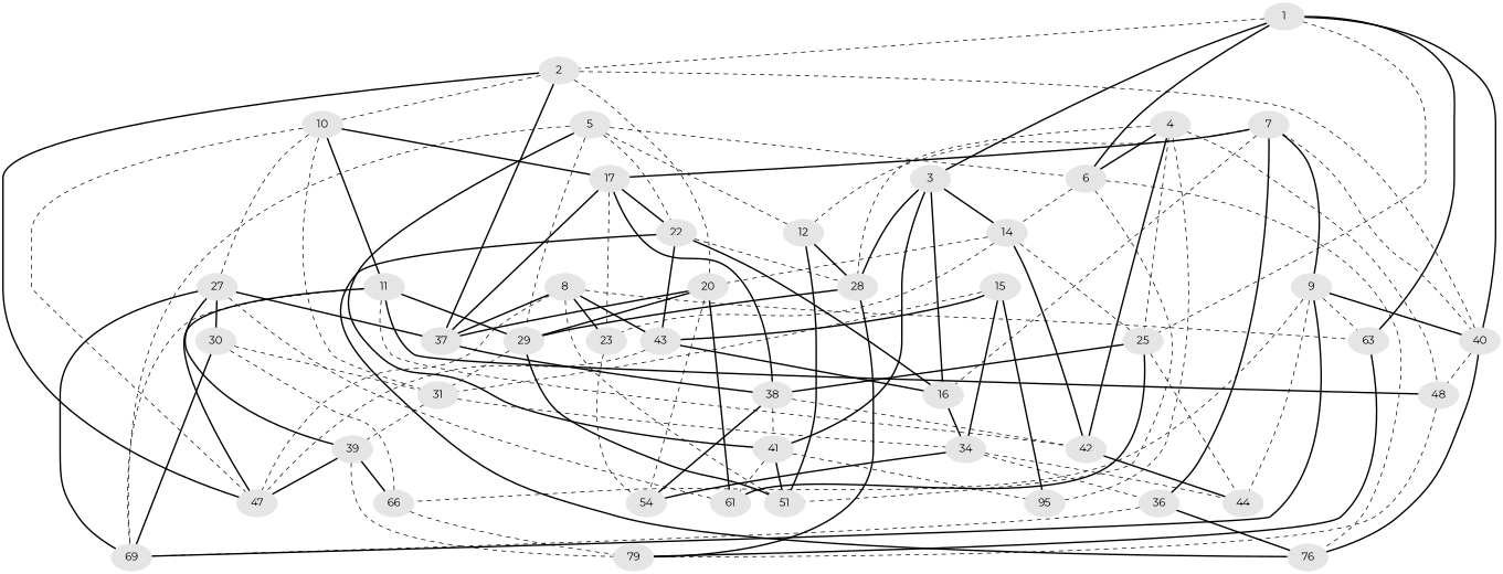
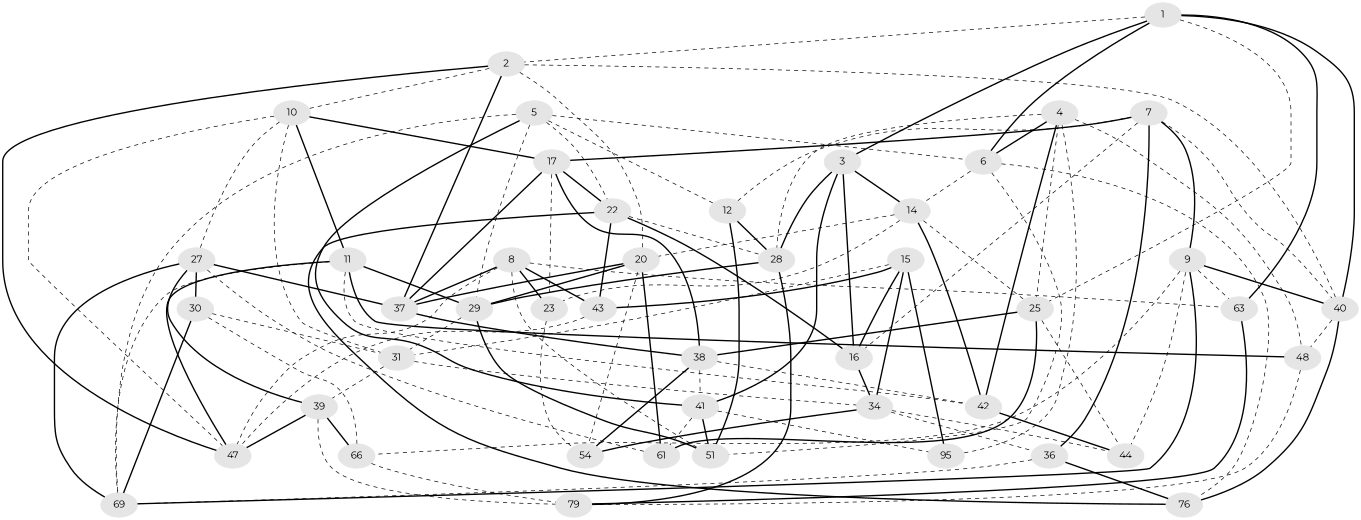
  graph {
    fontname=Montserrat
    node [color=gray90 fontname=Montserrat style=filled]
    edge [fontname=Montserrat style=bold]
    1 [super="+18"]
    2 [super="+32"]
    3 [super="+35"]
    6 [super="+49"]
    25 [super="+52"]
    40 [super="+56"]
    63
    10 [super="+33"]
    20 [super="+21"]
    37 [super="+60"]
    47 [super="+77"]
    14 [super="+68"]
    16 [super="+73"]
    28 [super="+53"]
    41 [super="+64"]
    51 [super="+65"]
    76
    44
    38 [super="+59"]
    61
    48
    79 [super="+80"]
    17 [super="+81"]
    11 [super="+13"]
    27 [super="+55"]
    31 [super="+46"]
    29 [super="+50"]
    54
    42 [super="+62"]
    23 [super="+74"]
    22 [super="+67"]
    34 [super="+72"]
    n33 [label=95]
    4 [super="+75"]
    5 [super="+71"]
    12
    69 [super="+70"]
    43
    7 [super="+26"]
    9 [super="+19"]
    36
    66
    8 [super="+24"]
    30
    39 [super="+78"]
    15 [super="+58"]
    1 -- 2 [style=dashed]
    1 -- 3
    1 -- 6
    1 -- 25 [style=dashed]
    1 -- 40
    1 -- 63
    2 -- 40 [style=dashed]
    2 -- 10 [style=dashed]
    2 -- 20 [style=dashed]
    2 -- 37
    2 -- 47
    3 -- 14
    3 -- 16 [weight=2]
    3 -- 28
    3 -- 41
    6 -- 14 [style=dashed]
    6 -- 51 [style=dashed]
    6 -- 76 [style=dashed]
    25 -- 44 [style=dashed]
    25 -- 38
    25 -- 61
    40 -- 76
    40 -- 48 [style=dashed]
    63 -- 79
    10 -- 47 [style=dashed]
    10 -- 17
    10 -- 11
    10 -- 27 [style=dashed]
    10 -- 31 [style=dashed]
    20 -- 37
    20 -- 61
    20 -- 29
    20 -- 54 [style=dashed]
    37 -- 38
    14 -- 25 [style=dashed]
    14 -- 20 [style=dashed]
    14 -- 42
    14 -- 23 [style=dashed]
    16 -- 22
    16 -- 34
    28 -- 79
    28 -- 29
    41 -- 51
    41 -- 61 [style=dashed]
    41 -- n33 [style=dashed]
    38 -- 41 [style=dashed]
    38 -- 54
    38 -- 42 [style=dashed]
    48 -- 79 [style=dashed]
    17 -- 37
    17 -- 38
    17 -- 23 [style=dashed]
    17 -- 22
    11 -- 47
    11 -- 48
    11 -- 29
    11 -- 42 [style=dashed]
    11 -- 69 [style=dashed]
    27 -- 37
    27 -- 61 [style=dashed]
    27 -- 69
    27 -- 30
    27 -- 39
    31 -- 34 [style=dashed]
    31 -- 39 [style=dashed]
    29 -- 51
    29 -- 31 [style=dashed]
    42 -- 44
    23 -- 54 [style=dashed]
    22 -- 28 [style=dashed]
    22 -- 76
    22 -- 43
    34 -- 44 [style=dashed]
    34 -- 54
    34 -- 36 [style=dashed]
    4 -- 6
    4 -- 25 [style=dashed]
    4 -- 28 [style=dashed]
    4 -- 48 [style=dashed]
    4 -- 42
    4 -- n33 [style=dashed]
    5 -- 6 [style=dashed]
    5 -- 41
    5 -- 29 [style=dashed]
    5 -- 22 [style=dashed]
    5 -- 12 [style=dashed]
    5 -- 69 [style=dashed]
    12 -- 28
    12 -- 51
    43 -- 47 [style=dashed]
    7 -- 40 [style=dashed]
    7 -- 16 [style=dashed]
    7 -- 17
    7 -- 12 [style=dashed]
    7 -- 9
    7 -- 36
    9 -- 40
    9 -- 63 [style=dashed]
    9 -- 44 [style=dashed]
    9 -- 69
    9 -- 66 [style=dashed]
    36 -- 76
    36 -- 69 [style=dashed]
    66 -- 79 [style=dashed]
    8 -- 63 [style=dashed]
    8 -- 37
    8 -- 47 [style=dashed]
    8 -- 51 [style=dashed]
    8 -- 23
    8 -- 43
    30 -- 31 [style=dashed]
    30 -- 69
    30 -- 66 [style=dashed]
    39 -- 47
    39 -- 79 [style=dashed weight=2]
    39 -- 66
-   43 -- 16
+   15 -- 16
    15 -- 31 [style=dashed]
    15 -- 34
    15 -- n33 [weight=2]
    15 -- 43
  }
